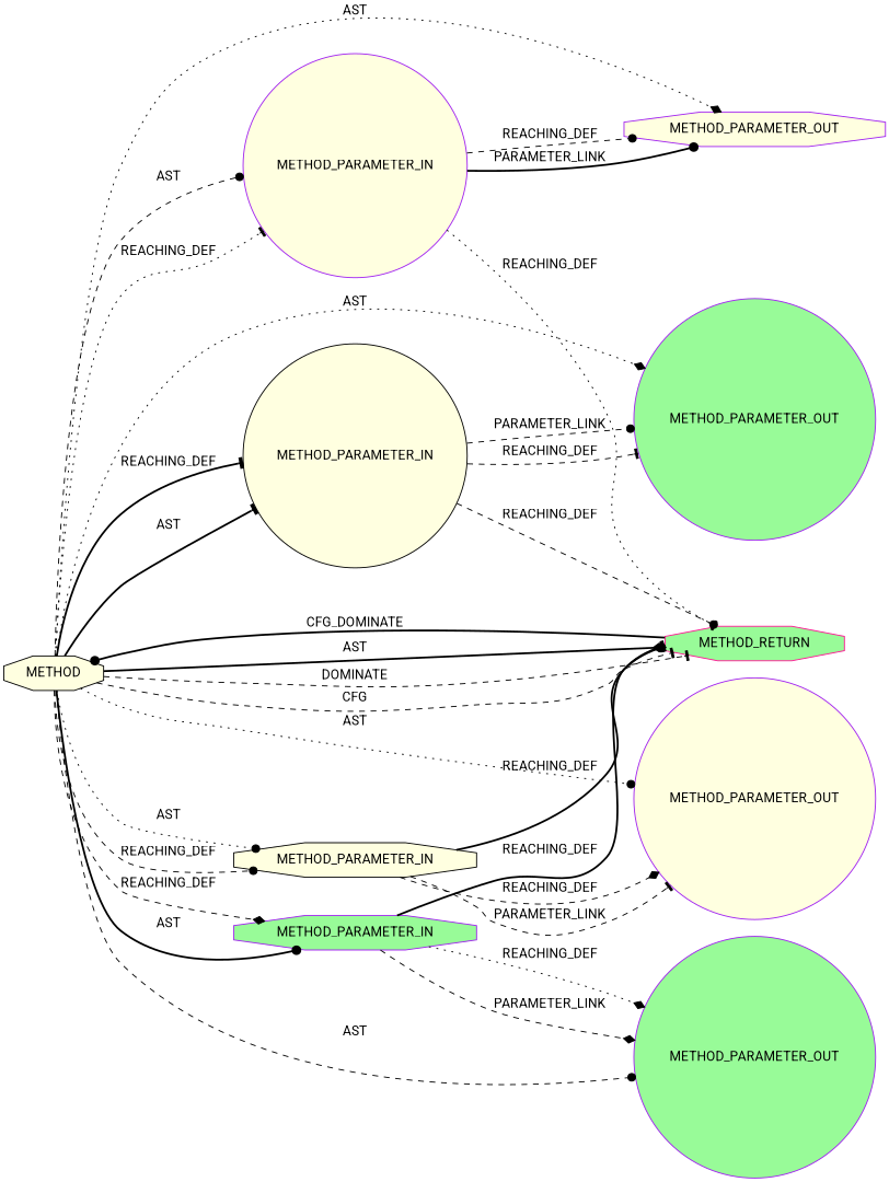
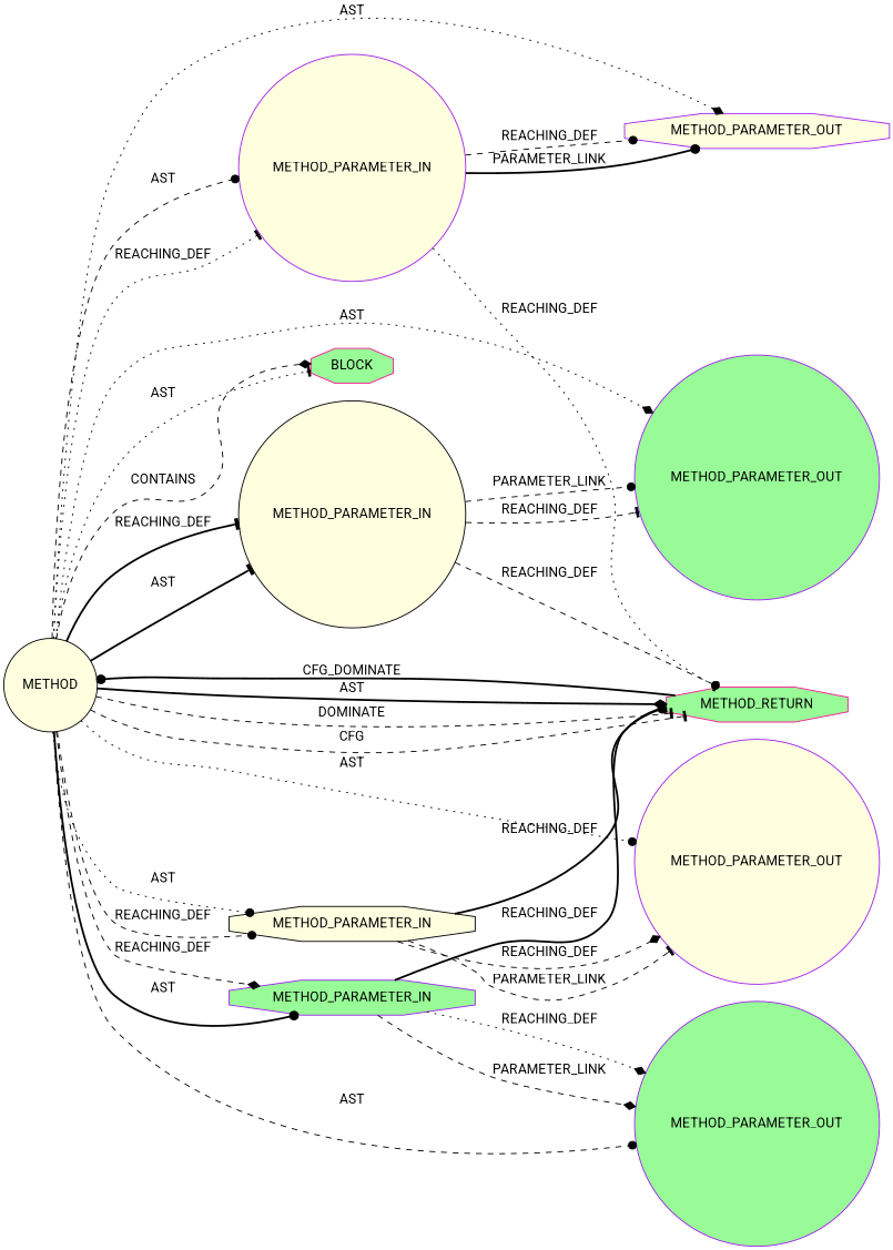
  digraph {
    fontname=Roboto
    rankdir=LR
    node [CODE="<empty>" ORDER=1 color=purple fillcolor=lightyellow fontname=Roboto shape=circle style=filled EVALUATION_STRATEGY=BY_VALUE IS_VARIADIC=false TYPE_FULL_NAME=ANY]
    edge [arrowhead=dot fontname=Roboto style=dashed]
-   n1 [AST_PARENT_FULL_NAME="<global>" AST_PARENT_TYPE=NAMESPACE_BLOCK FILENAME="<empty>" FULL_NAME=skb_try_coalesce IS_EXTERNAL=true NAME=skb_try_coalesce ORDER=0 color=black label=METHOD shape=octagon EVALUATION_STRATEGY="" IS_VARIADIC="" TYPE_FULL_NAME=""]
+   n1 [AST_PARENT_FULL_NAME="<global>" AST_PARENT_TYPE=NAMESPACE_BLOCK FILENAME="<empty>" FULL_NAME=skb_try_coalesce IS_EXTERNAL=true NAME=skb_try_coalesce ORDER=0 color=black label=METHOD EVALUATION_STRATEGY="" IS_VARIADIC="" TYPE_FULL_NAME=""]
    n2 [CODE=p1 INDEX=1 NAME=p1 label=METHOD_PARAMETER_IN]
    n3 [CODE=p3 INDEX=3 NAME=p3 ORDER=3 color=black label=METHOD_PARAMETER_IN]
    n4 [CODE=p1 INDEX=1 NAME=p1 label=METHOD_PARAMETER_OUT shape=octagon]
+   n5 [ARGUMENT_INDEX=1 color=deeppink fillcolor=palegreen label=BLOCK shape=octagon EVALUATION_STRATEGY="" IS_VARIADIC=""]
    n6 [CODE=p2 INDEX=2 NAME=p2 ORDER=2 label=METHOD_PARAMETER_OUT]
    n7 [CODE=RET ORDER=2 color=deeppink fillcolor=palegreen label=METHOD_RETURN shape=octagon IS_VARIADIC=""]
    n8 [CODE=p2 INDEX=2 NAME=p2 ORDER=2 color=black label=METHOD_PARAMETER_IN shape=octagon]
    n9 [CODE=p3 INDEX=3 NAME=p3 ORDER=3 fillcolor=palegreen label=METHOD_PARAMETER_OUT]
    n10 [CODE=p4 INDEX=4 NAME=p4 ORDER=4 fillcolor=palegreen label=METHOD_PARAMETER_IN shape=octagon]
    n11 [CODE=p4 INDEX=4 NAME=p4 ORDER=4 fillcolor=palegreen label=METHOD_PARAMETER_OUT]
    n1 -> n2 [label=AST]
    n1 -> n2 [arrowhead=tee label=REACHING_DEF style=dotted]
    n1 -> n3 [arrowhead=tee label=AST style=bold]
    n1 -> n3 [arrowhead=tee label=REACHING_DEF style=bold]
    n1 -> n4 [arrowhead=diamond label=AST style=dotted]
+   n1 -> n5 [arrowhead=tee label=AST style=dotted]
+   n1 -> n5 [arrowhead=diamond label=CONTAINS]
    n1 -> n6 [label=AST style=dotted]
    n1 -> n7 [arrowhead=diamond label=AST style=bold]
    n1 -> n7 [arrowhead=tee label=DOMINATE]
    n1 -> n7 [arrowhead=tee label=CFG]
    n1 -> n8 [label=REACHING_DEF]
    n1 -> n8 [label=AST style=dotted]
    n1 -> n9 [arrowhead=diamond label=AST style=dotted]
    n1 -> n10 [arrowhead=diamond label=REACHING_DEF]
    n1 -> n10 [label=AST style=bold]
    n1 -> n11 [label=AST]
    n2 -> n4 [label=PARAMETER_LINK style=bold]
    n2 -> n4 [VARIABLE=p1 label=REACHING_DEF]
    n2 -> n7 [VARIABLE=p1 arrowhead=tee label=REACHING_DEF style=dotted]
    n3 -> n7 [VARIABLE=p3 label=REACHING_DEF]
    n3 -> n9 [label=PARAMETER_LINK]
    n3 -> n9 [VARIABLE=p3 arrowhead=tee label=REACHING_DEF]
    n7 -> n1 [label=CFG_DOMINATE style=bold]
    n8 -> n6 [VARIABLE=p2 arrowhead=diamond label=REACHING_DEF]
    n8 -> n6 [arrowhead=tee label=PARAMETER_LINK]
    n8 -> n7 [VARIABLE=p2 label=REACHING_DEF style=bold]
    n10 -> n7 [VARIABLE=p4 arrowhead=tee label=REACHING_DEF style=bold]
    n10 -> n11 [VARIABLE=p4 arrowhead=diamond label=REACHING_DEF style=dotted]
    n10 -> n11 [arrowhead=diamond label=PARAMETER_LINK]
  }
